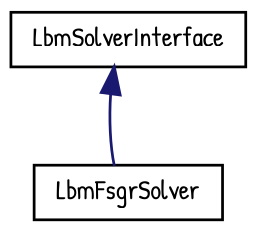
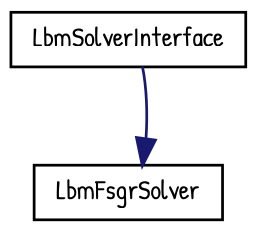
  digraph {
    rankdir=TB
    fontname="Patrick Hand"
    node [color=black fillcolor=white fontname="Patrick Hand" fontsize=10 shape=record style=filled]
    n1 [height=0.2 label=LbmSolverInterface width=0.4]
    n2 [height=0.2 label=LbmFsgrSolver width=0.4]
-   n1 -> n2 [color=midnightblue dir=back fontname="Patrick Hand" fontsize=10 labelfontname=Helvetica labelfontsize=10 style=solid]
+   n2 -> n1 [color=midnightblue dir=back fontname="Patrick Hand" fontsize=10 labelfontname=Helvetica labelfontsize=10 style=solid]
  }
